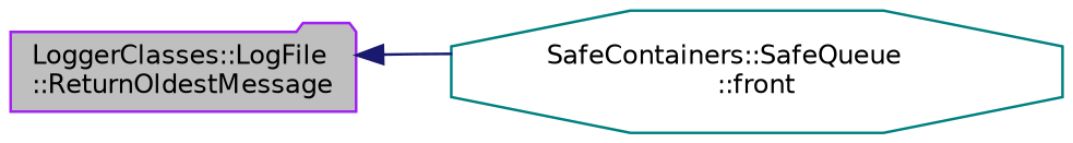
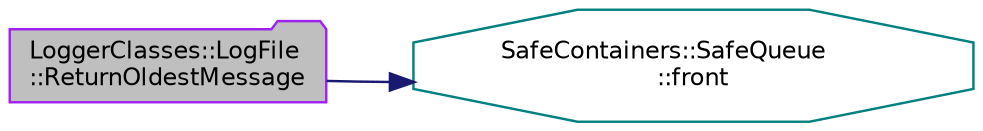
  digraph {
    rankdir=LR
    node [fontname=Helvetica fontsize=10 style=filled]
    n1 [color=purple fillcolor=grey75 fontcolor=black height=0.2 label="LoggerClasses::LogFile\l::ReturnOldestMessage" shape=folder width=0.4]
    n2 [color=teal fillcolor=white height=0.2 label="SafeContainers::SafeQueue\l::front" shape=octagon width=0.4]
-   n2 -> n1 [color=midnightblue fontname=Helvetica fontsize=10 labelfontname=Helvetica labelfontsize=10 style=solid]
+   n1 -> n2 [color=midnightblue fontname=Helvetica fontsize=10 labelfontname=Helvetica labelfontsize=10 style=solid]
  }
